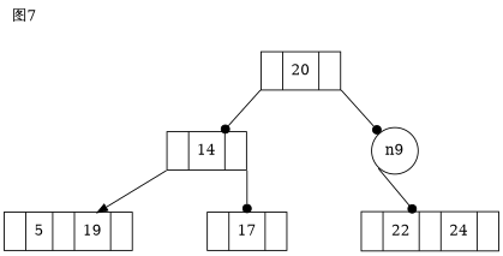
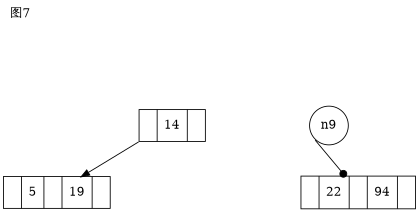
  digraph {
    label="图7"
    labeljust=l
    labelloc=t
    nodesep=1
    splines=line
    node [shape=record]
    edge [arrowhead=dot minlen=1.8 tailport=sw]
-   n1 [label="<f1> | 20 | <f2>"]
    n2 [label="<f1> | 14 | <f2>"]
    n3 [label=n9 shape=circle]
    n4 [label="<f1> | 5 | <f2> | 19 | <f3>"]
-   n5 [label="<f1> | 17 | <f2>"]
-   n6 [label="<f1> | 22 | <f2> | 24 | <f3>"]
-   n1 -> n2
-   n1 -> n3 [tailport=se]
+   n6 [label="<f1> | 22 | <f2> | 94 | <f3>"]
    n2 -> n4 [arrowhead=normal]
-   n2 -> n5 [tailport=se]
    n3 -> n6
  }
